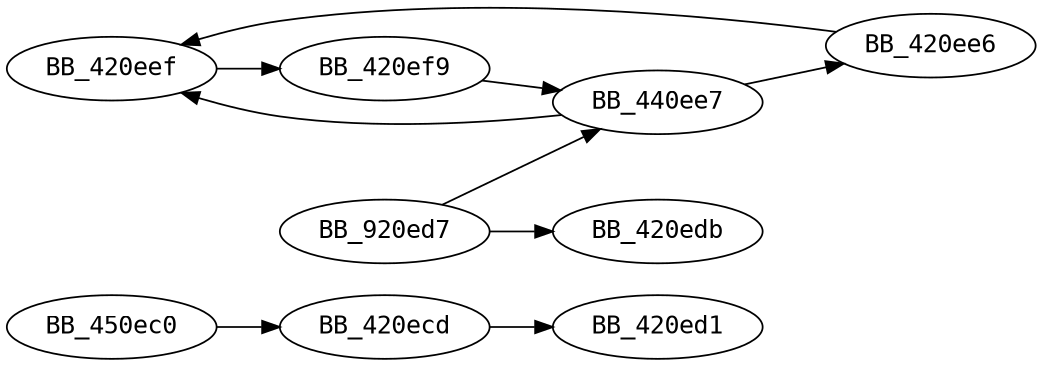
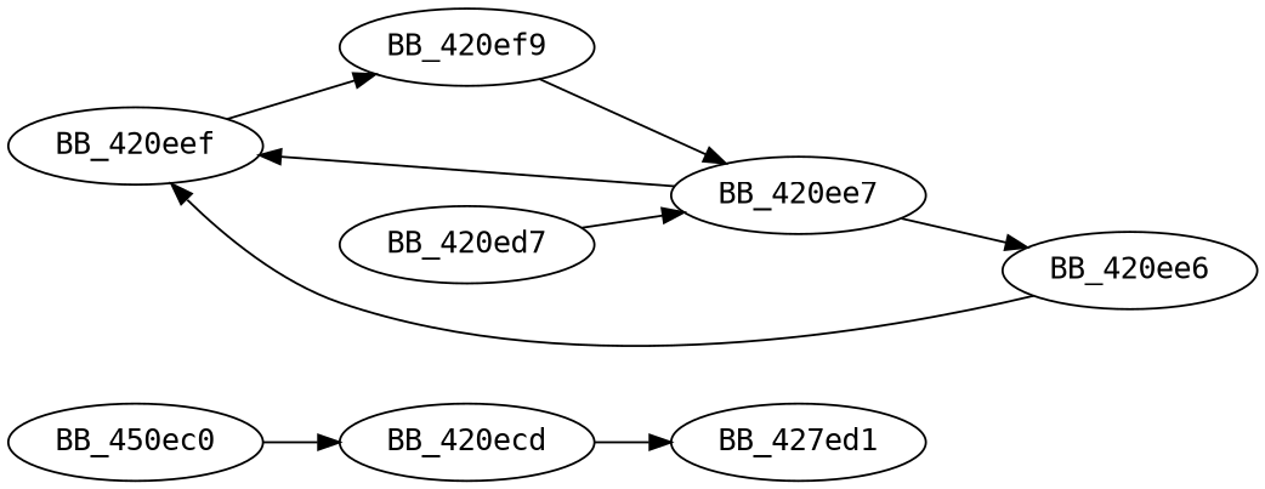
  digraph {
    fontname="DejaVu Sans Mono"
    rankdir=LR
    node [fontname="DejaVu Sans Mono"]
    edge [fontname="DejaVu Sans Mono"]
    n1 [label=BB_450ec0]
    BB_420ecd
-   BB_420ed1
+   BB_420ed1 [label=BB_427ed1]
    BB_420eef
    BB_420ef9
-   BB_420ed7 [label=BB_920ed7]
-   BB_420edb
-   BB_420ee7 [label=BB_440ee7]
+   BB_420ed7
+   BB_420ee7
    n9 [label=BB_420ee6]
    n1 -> BB_420ecd
    BB_420ecd -> BB_420ed1
    BB_420eef -> BB_420ef9
    BB_420ef9 -> BB_420ee7
-   BB_420ed7 -> BB_420edb
    BB_420ed7 -> BB_420ee7
    BB_420ee7 -> BB_420eef
    BB_420ee7 -> n9
    n9 -> BB_420eef
  }
